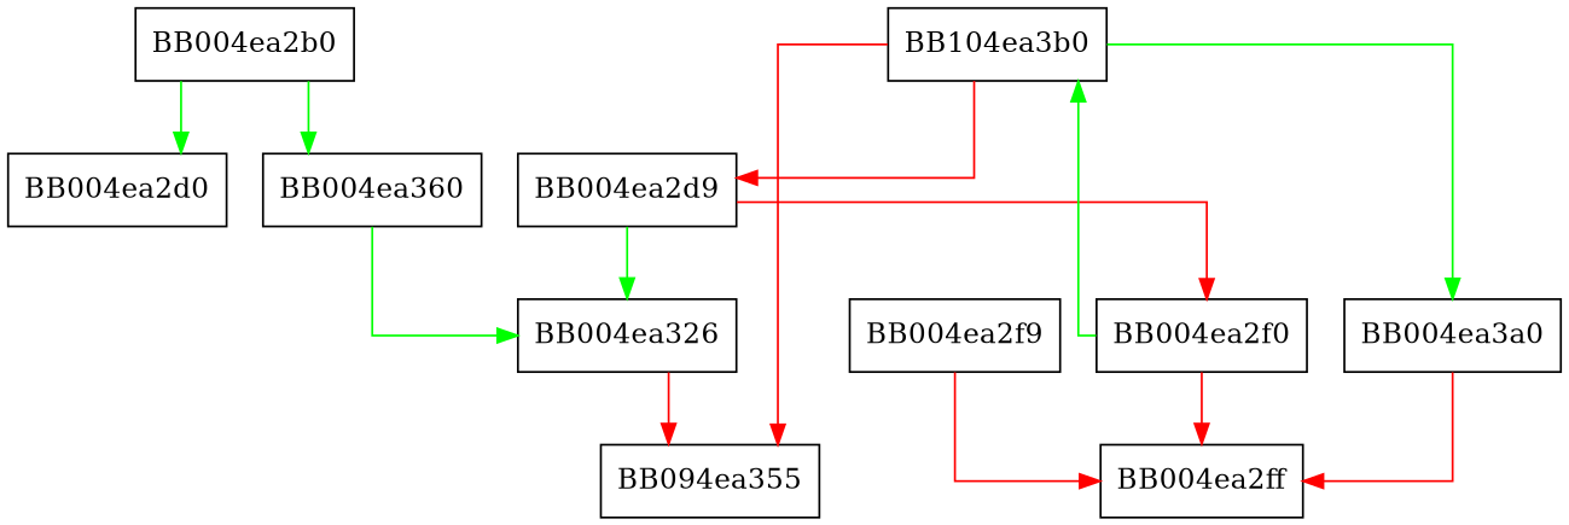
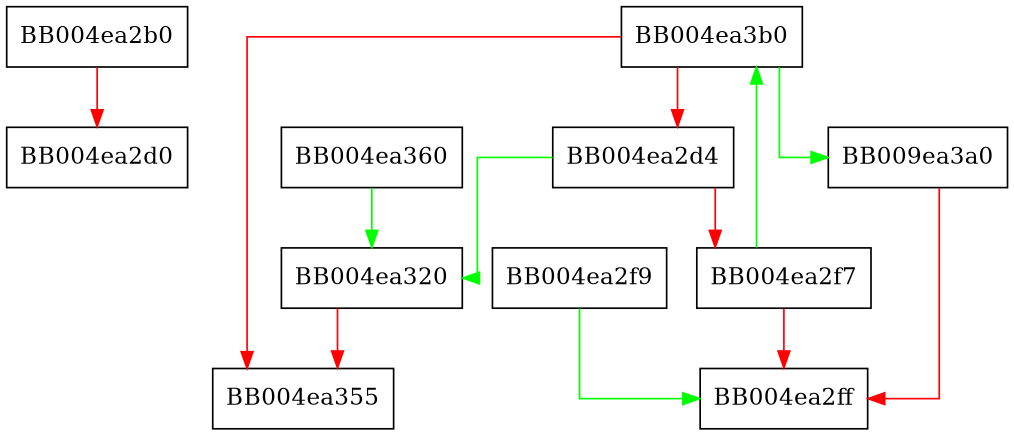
  digraph {
    splines=ortho
    node [shape=box]
    edge [color=red]
    BB004ea2b0
    BB004ea360
    BB004ea2d0
-   BB004ea320 [label=BB004ea326]
-   BB004ea355 [label=BB094ea355]
-   BB004ea2d9
-   BB004ea2f0
-   BB004ea3b0 [label=BB104ea3b0]
+   BB004ea320
+   BB004ea355
+   BB004ea2d9 [label=BB004ea2d4]
+   BB004ea2f0 [label=BB004ea2f7]
+   BB004ea3b0
    BB004ea2ff
-   BB004ea3a0
+   BB004ea3a0 [label=BB009ea3a0]
    BB004ea2f9
-   BB004ea2b0 -> BB004ea360 [color=green]
-   BB004ea2b0 -> BB004ea2d0 [color=green]
+   BB004ea2b0 -> BB004ea2d0
    BB004ea360 -> BB004ea320 [color=green]
    BB004ea320 -> BB004ea355
    BB004ea2d9 -> BB004ea320 [color=green]
    BB004ea2d9 -> BB004ea2f0
    BB004ea2f0 -> BB004ea3b0 [color=green]
    BB004ea2f0 -> BB004ea2ff
    BB004ea3b0 -> BB004ea355
    BB004ea3b0 -> BB004ea2d9
    BB004ea3b0 -> BB004ea3a0 [color=green]
    BB004ea3a0 -> BB004ea2ff
-   BB004ea2f9 -> BB004ea2ff
+   BB004ea2f9 -> BB004ea2ff [color=green]
  }
